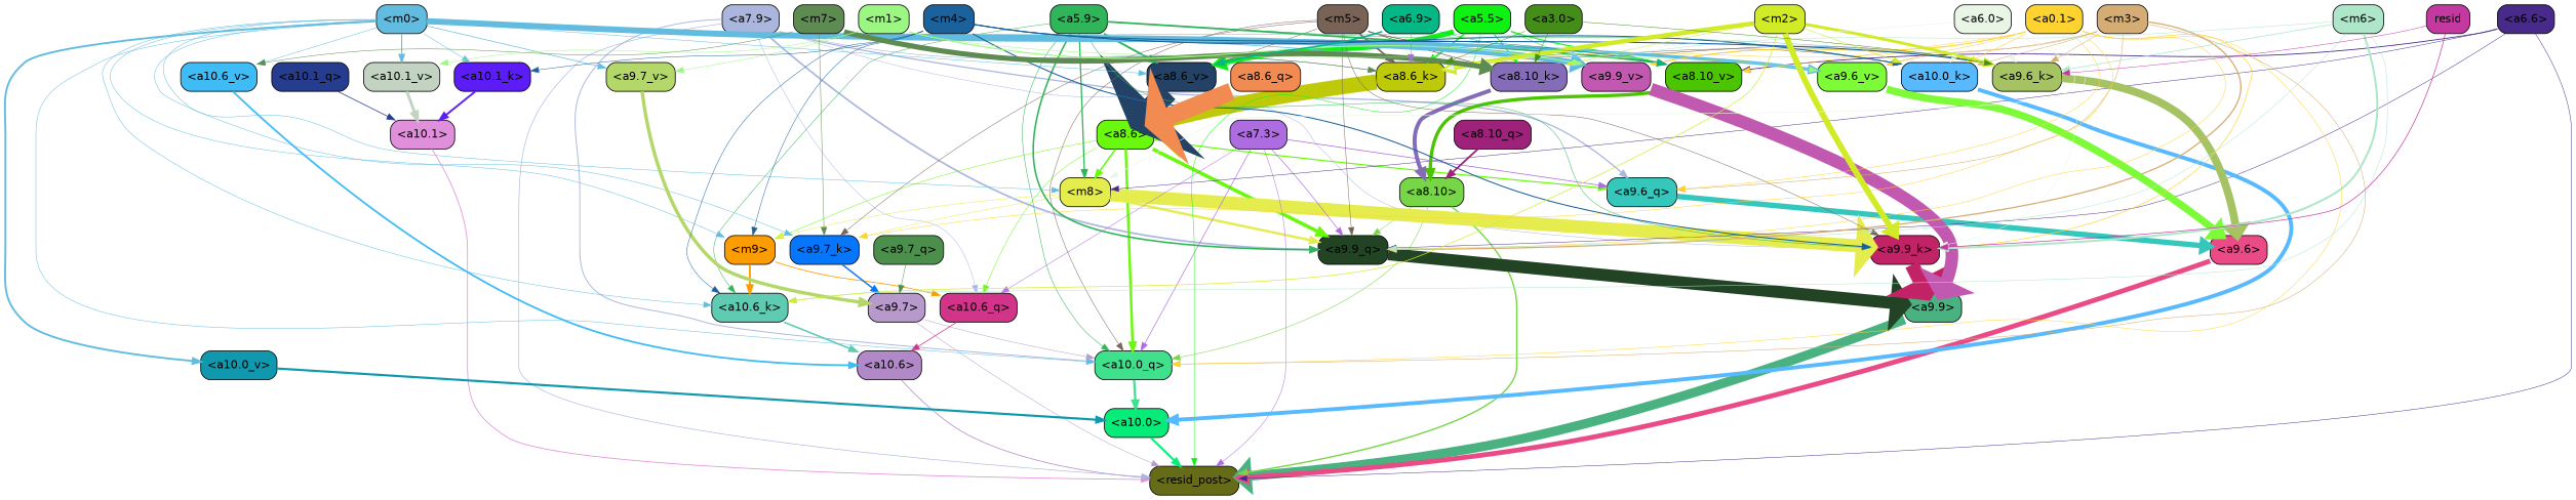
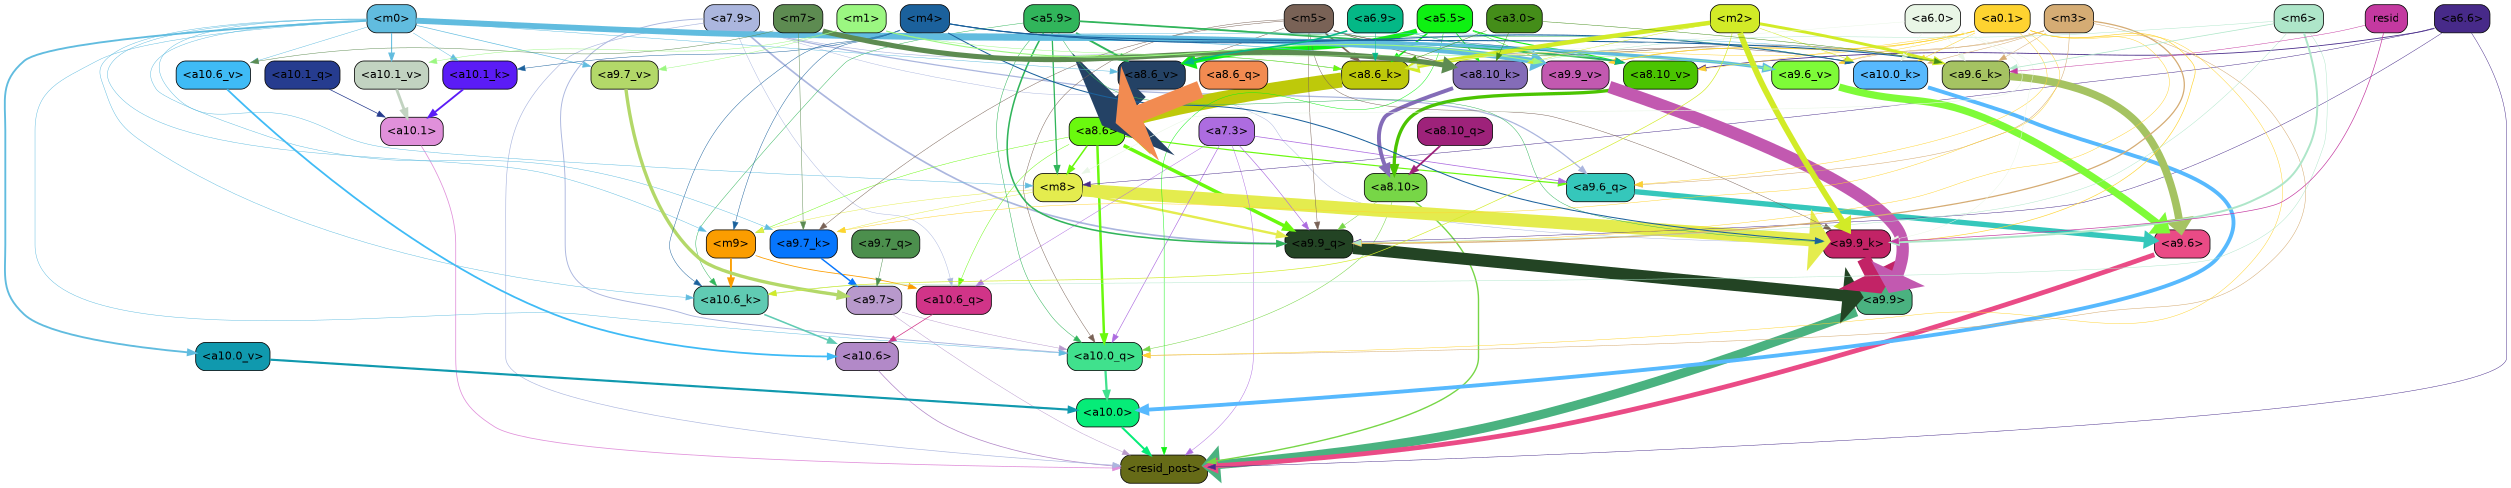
  strict digraph {
    splines=true
    node [color=black fontname=Helvetica shape=box style="filled, rounded"]
    edge [color="#61bcdf" penwidth=0.6]
    "<a10.6>" [fillcolor="#b289c8"]
    "<resid_post>" [fillcolor="#666b17"]
    "<a10.1>" [fillcolor="#e090da"]
    "<a10.0>" [fillcolor="#06ec78"]
    "<a9.9>" [fillcolor="#4ab280"]
    "<a9.7>" [fillcolor="#b899cc"]
    "<a10.0_q>" [fillcolor="#40e18d"]
    "<a9.6>" [fillcolor="#ea4b86"]
    "<a8.10>" [fillcolor="#77d647"]
    "<a9.9_q>" [fillcolor="#234424"]
    "<a7.9>" [fillcolor="#abb6de"]
    "<a10.6_q>" [fillcolor="#d13488"]
    "<a9.6_q>" [fillcolor="#35c7bb"]
    "<a9.9_k>" [fillcolor="#c22366"]
    "<a8.6_k>" [fillcolor="#bec90a"]
    "<a8.6>" [fillcolor="#6af90e"]
    "<m8>" [fillcolor="#e4ec4e"]
    "<m9>" [fillcolor="#fb9d00"]
    "<a7.3>" [fillcolor="#ad6ce0"]
    "<a6.6>" [fillcolor="#472a89"]
    "<a8.10_v>" [fillcolor="#4bc401"]
    "<a9.7_k>" [fillcolor="#0676fd"]
    "<a10.6_k>" [fillcolor="#60cbb3"]
    "<a5.5>" [fillcolor="#0ef112"]
    "<a9.9_v>" [fillcolor="#c259b0"]
    "<a8.10_k>" [fillcolor="#846cb8"]
    "<a8.6_v>" [fillcolor="#244265"]
    "<a10.1_q>" [fillcolor="#263c8f"]
    "<a10.1_k>" [fillcolor="#5b1cf6"]
    "<a10.0_k>" [fillcolor="#57b9fe"]
    "<a10.6_v>" [fillcolor="#3fbbf6"]
    "<a10.1_v>" [fillcolor="#c2d3c1"]
    "<a10.0_v>" [fillcolor="#1099ae"]
    "<m5>" [fillcolor="#796256"]
    "<a9.6_k>" [fillcolor="#a5c362"]
    "<a5.9>" [fillcolor="#31b55b"]
    "<m3>" [fillcolor="#d5ac74"]
    "<a9.6_v>" [fillcolor="#7efb38"]
    "<m0>" [fillcolor="#61bcdf"]
    "<a9.7_v>" [fillcolor="#b3d869"]
    "<a0.1>" [fillcolor="#fed330"]
    "<m6>" [fillcolor="#aee6c9"]
    "<m4>" [fillcolor="#1b619c"]
    "<m2>" [fillcolor="#d2eb27"]
    "<a6.0>" [fillcolor="#e9f6e6"]
    "<m7>" [fillcolor="#5d8b51"]
    "<m1>" [fillcolor="#9bf781"]
    "<a9.7_q>" [fillcolor="#4c8f4d"]
    "<a3.0>" [fillcolor="#448d19"]
    n50 [fillcolor="#c439a0" label=resid]
    "<a8.10_q>" [fillcolor="#9e227a"]
    "<a8.6_q>" [fillcolor="#f28b51"]
    "<a6.9>" [fillcolor="#04b886"]
    "<a10.6>" -> "<resid_post>" [color="#b289c8" penwidth=0.9498605728149414]
    "<a10.1>" -> "<resid_post>" [color="#e090da" penwidth=1.0084514617919922]
    "<a10.0>" -> "<resid_post>" [color="#06ec78" penwidth=2.5814952850341797]
    "<a9.9>" -> "<resid_post>" [color="#4ab280" penwidth=11.610888481140137]
    "<a9.7>" -> "<resid_post>" [color="#b899cc"]
    "<a9.7>" -> "<a10.0_q>" [color="#b899cc"]
    "<a10.0_q>" -> "<a10.0>" [color="#40e18d" penwidth=2.905670166015625]
    "<a9.6>" -> "<resid_post>" [color="#ea4b86" penwidth=6.121421813964844]
    "<a8.10>" -> "<resid_post>" [color="#77d647" penwidth=1.7841739654541016]
    "<a8.10>" -> "<a10.0_q>" [color="#77d647" penwidth=0.6612663269042969]
    "<a8.10>" -> "<a9.9_q>" [color="#77d647"]
    "<a9.9_q>" -> "<a9.9>" [color="#234424" penwidth=15.310546875]
    "<a7.9>" -> "<resid_post>" [color="#abb6de" penwidth=0.8109169006347656]
    "<a7.9>" -> "<a10.0_q>" [color="#abb6de" penwidth=1.19378662109375]
    "<a7.9>" -> "<a9.9_q>" [color="#abb6de" penwidth=2.1764984130859375]
    "<a7.9>" -> "<a10.6_q>" [color="#abb6de"]
    "<a7.9>" -> "<a9.6_q>" [color="#abb6de" penwidth=1.6184196472167969]
    "<a7.9>" -> "<a9.9_k>" [color="#abb6de"]
    "<a7.9>" -> "<a8.6_k>" [color="#abb6de" penwidth=0.7570610046386719]
    "<a10.6_q>" -> "<a10.6>" [color="#d13488" penwidth=0.9244728088378906]
    "<a9.6_q>" -> "<a9.6>" [color="#35c7bb" penwidth=6.823722839355469]
    "<a9.9_k>" -> "<a9.9>" [color="#c22366" penwidth=17.953022003173828]
    "<a8.6_k>" -> "<a8.6>" [color="#bec90a" penwidth=19.114789962768555]
    "<a8.6>" -> "<a10.0_q>" [color="#6af90e" penwidth=3.1841888427734375]
    "<a8.6>" -> "<a9.9_q>" [color="#6af90e" penwidth=4.482503890991211]
    "<a8.6>" -> "<a10.6_q>" [color="#6af90e"]
    "<a8.6>" -> "<a9.6_q>" [color="#6af90e" penwidth=1.515838623046875]
    "<a8.6>" -> "<m8>" [color="#6af90e" penwidth=1.972564697265625]
    "<a8.6>" -> "<m9>" [color="#6af90e"]
    "<m8>" -> "<a9.9_q>" [color="#e4ec4e" penwidth=3.073810577392578]
    "<m8>" -> "<a9.9_k>" [color="#e4ec4e" penwidth=16.255420684814453]
    "<m8>" -> "<m9>" [color="#e4ec4e"]
    "<m8>" -> "<a9.7_k>" [color="#e4ec4e"]
    "<m9>" -> "<a10.6_q>" [color="#fb9d00" penwidth=1.0384025573730469]
    "<m9>" -> "<a10.6_k>" [color="#fb9d00" penwidth=2.371124267578125]
    "<a7.3>" -> "<resid_post>" [color="#ad6ce0"]
    "<a7.3>" -> "<a10.0_q>" [color="#ad6ce0" penwidth=0.8208656311035156]
    "<a7.3>" -> "<a9.9_q>" [color="#ad6ce0" penwidth=0.8119163513183594]
    "<a7.3>" -> "<a10.6_q>" [color="#ad6ce0"]
    "<a7.3>" -> "<a9.6_q>" [color="#ad6ce0" penwidth=0.9649925231933594]
    "<a6.6>" -> "<resid_post>" [color="#472a89"]
    "<a6.6>" -> "<a9.9_q>" [color="#472a89"]
    "<a6.6>" -> "<m8>" [color="#472a89"]
    "<a6.6>" -> "<a8.10_v>" [color="#472a89" penwidth=1.0661506652832031]
    "<a8.10_v>" -> "<a8.10>" [color="#4bc401" penwidth=4.248416900634766]
    "<a9.7_k>" -> "<a9.7>" [color="#0676fd" penwidth=1.85101318359375]
    "<a10.6_k>" -> "<a10.6>" [color="#60cbb3" penwidth=2.0319366455078125]
    "<a5.5>" -> "<resid_post>" [color="#0ef112"]
    "<a5.5>" -> "<a8.6_k>" [color="#0ef112" penwidth=2.00030517578125]
    "<a5.5>" -> "<a8.10_v>" [color="#0ef112" penwidth=1.4206085205078125]
    "<a5.5>" -> "<a9.9_v>" [color="#0ef112"]
    "<a5.5>" -> "<a8.10_k>" [color="#0ef112" penwidth=1.1390800476074219]
    "<a5.5>" -> "<a8.6_v>" [color="#0ef112" penwidth=6.534294128417969]
    "<a9.9_v>" -> "<a9.9>" [color="#c259b0" penwidth=15.728643417358398]
    "<a8.10_k>" -> "<a8.10>" [color="#846cb8" penwidth=5.009056091308594]
    "<a8.6_v>" -> "<a8.6>" [color="#244265" penwidth=27.461654663085938]
    "<a10.1_q>" -> "<a10.1>" [color="#263c8f" penwidth=0.9268798828125]
    "<a10.1_k>" -> "<a10.1>" [color="#5b1cf6" penwidth=2.4037628173828125]
    "<a10.0_k>" -> "<a10.0>" [color="#57b9fe" penwidth=4.9319305419921875]
    "<a10.6_v>" -> "<a10.6>" [color="#3fbbf6" penwidth=2.290935516357422]
    "<a10.1_v>" -> "<a10.1>" [color="#c2d3c1" penwidth=3.6398468017578125]
    "<a10.0_v>" -> "<a10.0>" [color="#1099ae" penwidth=2.7666168212890625]
    "<m5>" -> "<a10.0_q>" [color="#796256"]
    "<m5>" -> "<a9.9_q>" [color="#796256"]
    "<m5>" -> "<a9.9_k>" [color="#796256"]
    "<m5>" -> "<a8.6_k>" [color="#796256" penwidth=2.1219520568847656]
    "<m5>" -> "<a9.7_k>" [color="#796256"]
    "<m5>" -> "<a8.10_k>" [color="#796256" penwidth=0.9238471984863281]
    "<m5>" -> "<a8.6_v>" [color="#796256"]
    "<m5>" -> "<a10.0_k>" [color="#796256"]
    "<m5>" -> "<a9.6_k>" [color="#796256" penwidth=0.7197036743164062]
    "<a9.6_k>" -> "<a9.6>" [color="#a5c362" penwidth=9.787818908691406]
    "<a5.9>" -> "<a10.0_q>" [color="#31b55b" penwidth=0.6463394165039062]
    "<a5.9>" -> "<a9.9_q>" [color="#31b55b" penwidth=2.019031524658203]
    "<a5.9>" -> "<a9.9_k>" [color="#31b55b"]
    "<a5.9>" -> "<m8>" [color="#31b55b" penwidth=1.6550712585449219]
    "<a5.9>" -> "<a8.10_v>" [color="#31b55b" penwidth=2.2765426635742188]
    "<a5.9>" -> "<a10.6_k>" [color="#31b55b"]
    "<a5.9>" -> "<a8.6_v>" [color="#31b55b" penwidth=2.4934005737304688]
    "<a5.9>" -> "<a10.0_k>" [color="#31b55b"]
    "<m3>" -> "<a10.0_q>" [color="#d5ac74" penwidth=0.6597442626953125]
    "<m3>" -> "<a9.9_q>" [color="#d5ac74" penwidth=1.6276321411132812]
    "<m3>" -> "<a9.6_q>" [color="#d5ac74" penwidth=0.6724472045898438]
    "<m3>" -> "<a9.9_v>" [color="#d5ac74" penwidth=0.6589469909667969]
    "<m3>" -> "<a10.0_k>" [color="#d5ac74" penwidth=0.6506614685058594]
    "<m3>" -> "<a9.6_k>" [color="#d5ac74"]
    "<m3>" -> "<a9.6_v>" [color="#d5ac74"]
    "<a9.6_v>" -> "<a9.6>" [color="#7efb38" penwidth=9.212547302246094]
    "<m0>" -> "<a10.0_q>"
    "<m0>" -> "<m8>"
    "<m0>" -> "<m9>"
    "<m0>" -> "<a9.7_k>"
    "<m0>" -> "<a10.6_k>"
    "<m0>" -> "<a9.9_v>" [penwidth=7.537467956542969]
    "<m0>" -> "<a8.10_k>" [penwidth=0.9220962524414062]
    "<m0>" -> "<a8.6_v>"
    "<m0>" -> "<a10.1_k>"
    "<m0>" -> "<a10.6_v>"
    "<m0>" -> "<a10.1_v>" [penwidth=1.3360328674316406]
    "<m0>" -> "<a10.0_v>" [penwidth=2.4083595275878906]
    "<m0>" -> "<a9.6_k>"
    "<m0>" -> "<a9.6_v>" [penwidth=4.1688385009765625]
    "<m0>" -> "<a9.7_v>" [penwidth=0.8575286865234375]
    "<a9.7_v>" -> "<a9.7>" [color="#b3d869" penwidth=4.305488586425781]
    "<a0.1>" -> "<a10.0_q>" [color="#fed330"]
    "<a0.1>" -> "<a9.9_q>" [color="#fed330"]
    "<a0.1>" -> "<a9.6_q>" [color="#fed330"]
    "<a0.1>" -> "<a9.9_k>" [color="#fed330" penwidth=0.81341552734375]
    "<a0.1>" -> "<a8.6_k>" [color="#fed330"]
    "<a0.1>" -> "<a8.10_v>" [color="#fed330"]
    "<a0.1>" -> "<a9.7_k>" [color="#fed330"]
    "<a0.1>" -> "<a9.9_v>" [color="#fed330" penwidth=1.062591552734375]
    "<a0.1>" -> "<a10.0_k>" [color="#fed330" penwidth=0.6768684387207031]
    "<a0.1>" -> "<a9.6_v>" [color="#fed330"]
    "<m6>" -> "<a9.9_q>" [color="#aee6c9"]
    "<m6>" -> "<a9.9_k>" [color="#aee6c9" penwidth=2.533975601196289]
    "<m6>" -> "<a10.6_k>" [color="#aee6c9"]
    "<m6>" -> "<a8.10_k>" [color="#aee6c9"]
    "<m6>" -> "<a9.6_k>" [color="#aee6c9" penwidth=0.9471282958984375]
    "<m4>" -> "<a9.9_k>" [color="#1b619c" penwidth=1.3186264038085938]
    "<m4>" -> "<m9>" [color="#1b619c"]
    "<m4>" -> "<a8.10_v>" [color="#1b619c"]
    "<m4>" -> "<a10.6_k>" [color="#1b619c"]
    "<m4>" -> "<a10.1_k>" [color="#1b619c"]
    "<m4>" -> "<a10.0_k>" [color="#1b619c" penwidth=1.230804443359375]
    "<m4>" -> "<a9.6_k>" [color="#1b619c" penwidth=1.3722038269042969]
    "<m2>" -> "<a9.9_k>" [color="#d2eb27" penwidth=7.476325988769531]
    "<m2>" -> "<a8.6_k>" [color="#d2eb27" penwidth=5.699577331542969]
    "<m2>" -> "<a10.6_k>" [color="#d2eb27" penwidth=0.8380241394042969]
    "<m2>" -> "<a8.10_k>" [color="#d2eb27"]
    "<m2>" -> "<a10.0_k>" [color="#d2eb27" penwidth=0.6622200012207031]
    "<m2>" -> "<a9.6_k>" [color="#d2eb27" penwidth=3.761505126953125]
    "<a6.0>" -> "<a9.9_k>" [color="#e9f6e6"]
    "<a6.0>" -> "<a8.6_k>" [color="#e9f6e6"]
    "<a6.0>" -> "<m8>" [color="#e9f6e6" penwidth=0.7418403625488281]
    "<a6.0>" -> "<a10.0_k>" [color="#e9f6e6"]
    "<a6.0>" -> "<a9.6_k>" [color="#e9f6e6"]
-   "<m7>" -> "<a8.6_k>" [color="#5d8b51" penwidth=0.6821136474609375]
+   "<m7>" -> "<a8.6_k>" [color="#6af90e" penwidth=0.6821136474609375]
    "<m7>" -> "<a9.7_k>" [color="#5d8b51"]
    "<m7>" -> "<a8.10_k>" [color="#5d8b51" penwidth=6.505390167236328]
    "<m7>" -> "<a10.6_v>" [color="#5d8b51"]
    "<m1>" -> "<a9.9_v>" [color="#9bf781" penwidth=1.4082679748535156]
    "<m1>" -> "<a10.1_v>" [color="#9bf781"]
    "<m1>" -> "<a9.6_v>" [color="#9bf781"]
    "<m1>" -> "<a9.7_v>" [color="#9bf781"]
    "<a9.7_q>" -> "<a9.7>" [color="#4c8f4d"]
    "<a3.0>" -> "<a8.6_k>" [color="#448d19"]
    "<a3.0>" -> "<a8.10_k>" [color="#448d19"]
    "<a3.0>" -> "<a9.6_k>" [color="#448d19"]
    n50 -> "<a9.9_k>" [color="#c439a0" penwidth=0.8602714538574219]
    n50 -> "<a9.6_k>" [color="#c439a0"]
    "<a8.10_q>" -> "<a8.10>" [color="#9e227a" penwidth=2.2933731079101562]
    "<a8.6_q>" -> "<a8.6>" [color="#f28b51" penwidth=22.21251106262207]
-   "<a6.9>" -> "<a8.6_k>" [color="#ad6ce0"]
+   "<a6.9>" -> "<a8.6_k>" [color="#04b886"]
    "<a6.9>" -> "<a8.10_v>" [color="#04b886"]
    "<a6.9>" -> "<a8.6_v>" [color="#04b886" penwidth=2.0546798706054688]
  }
